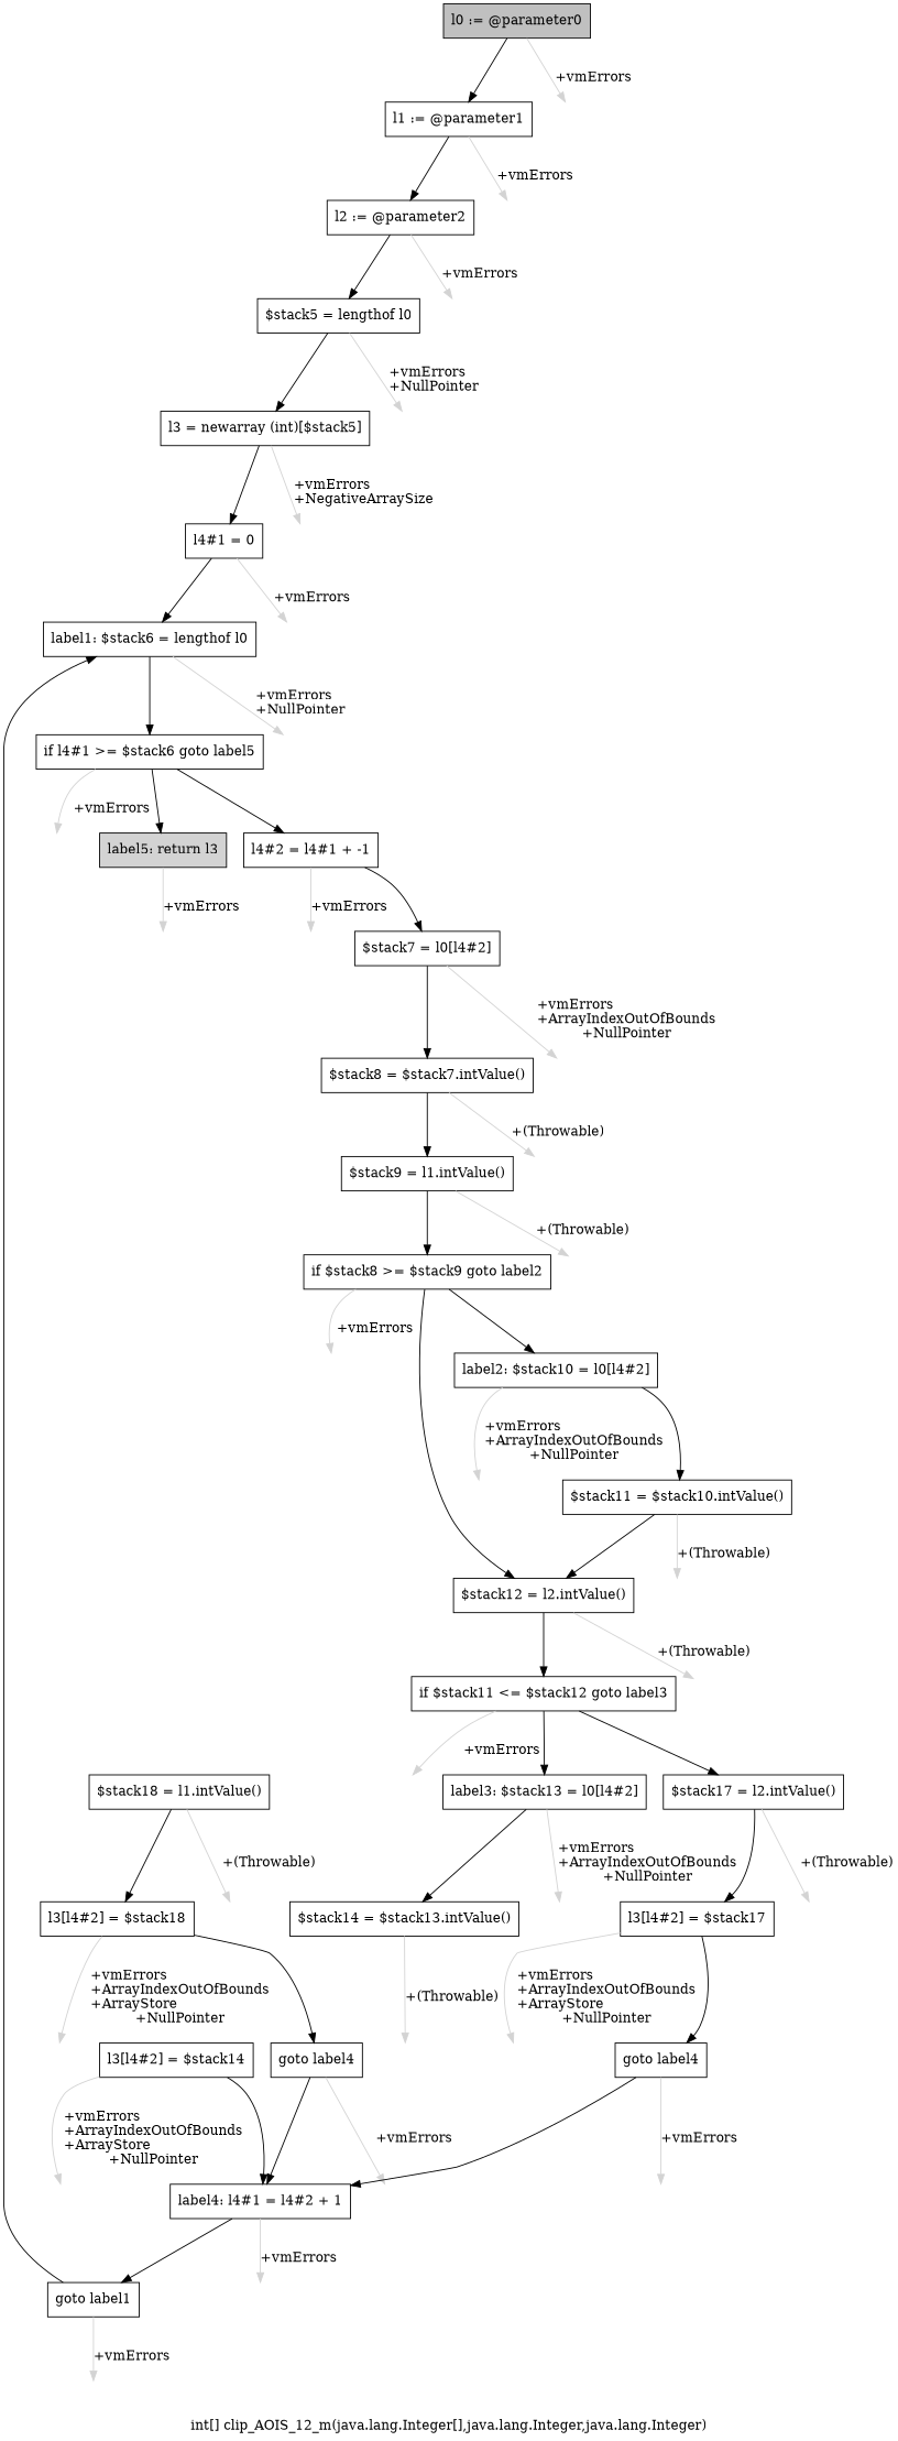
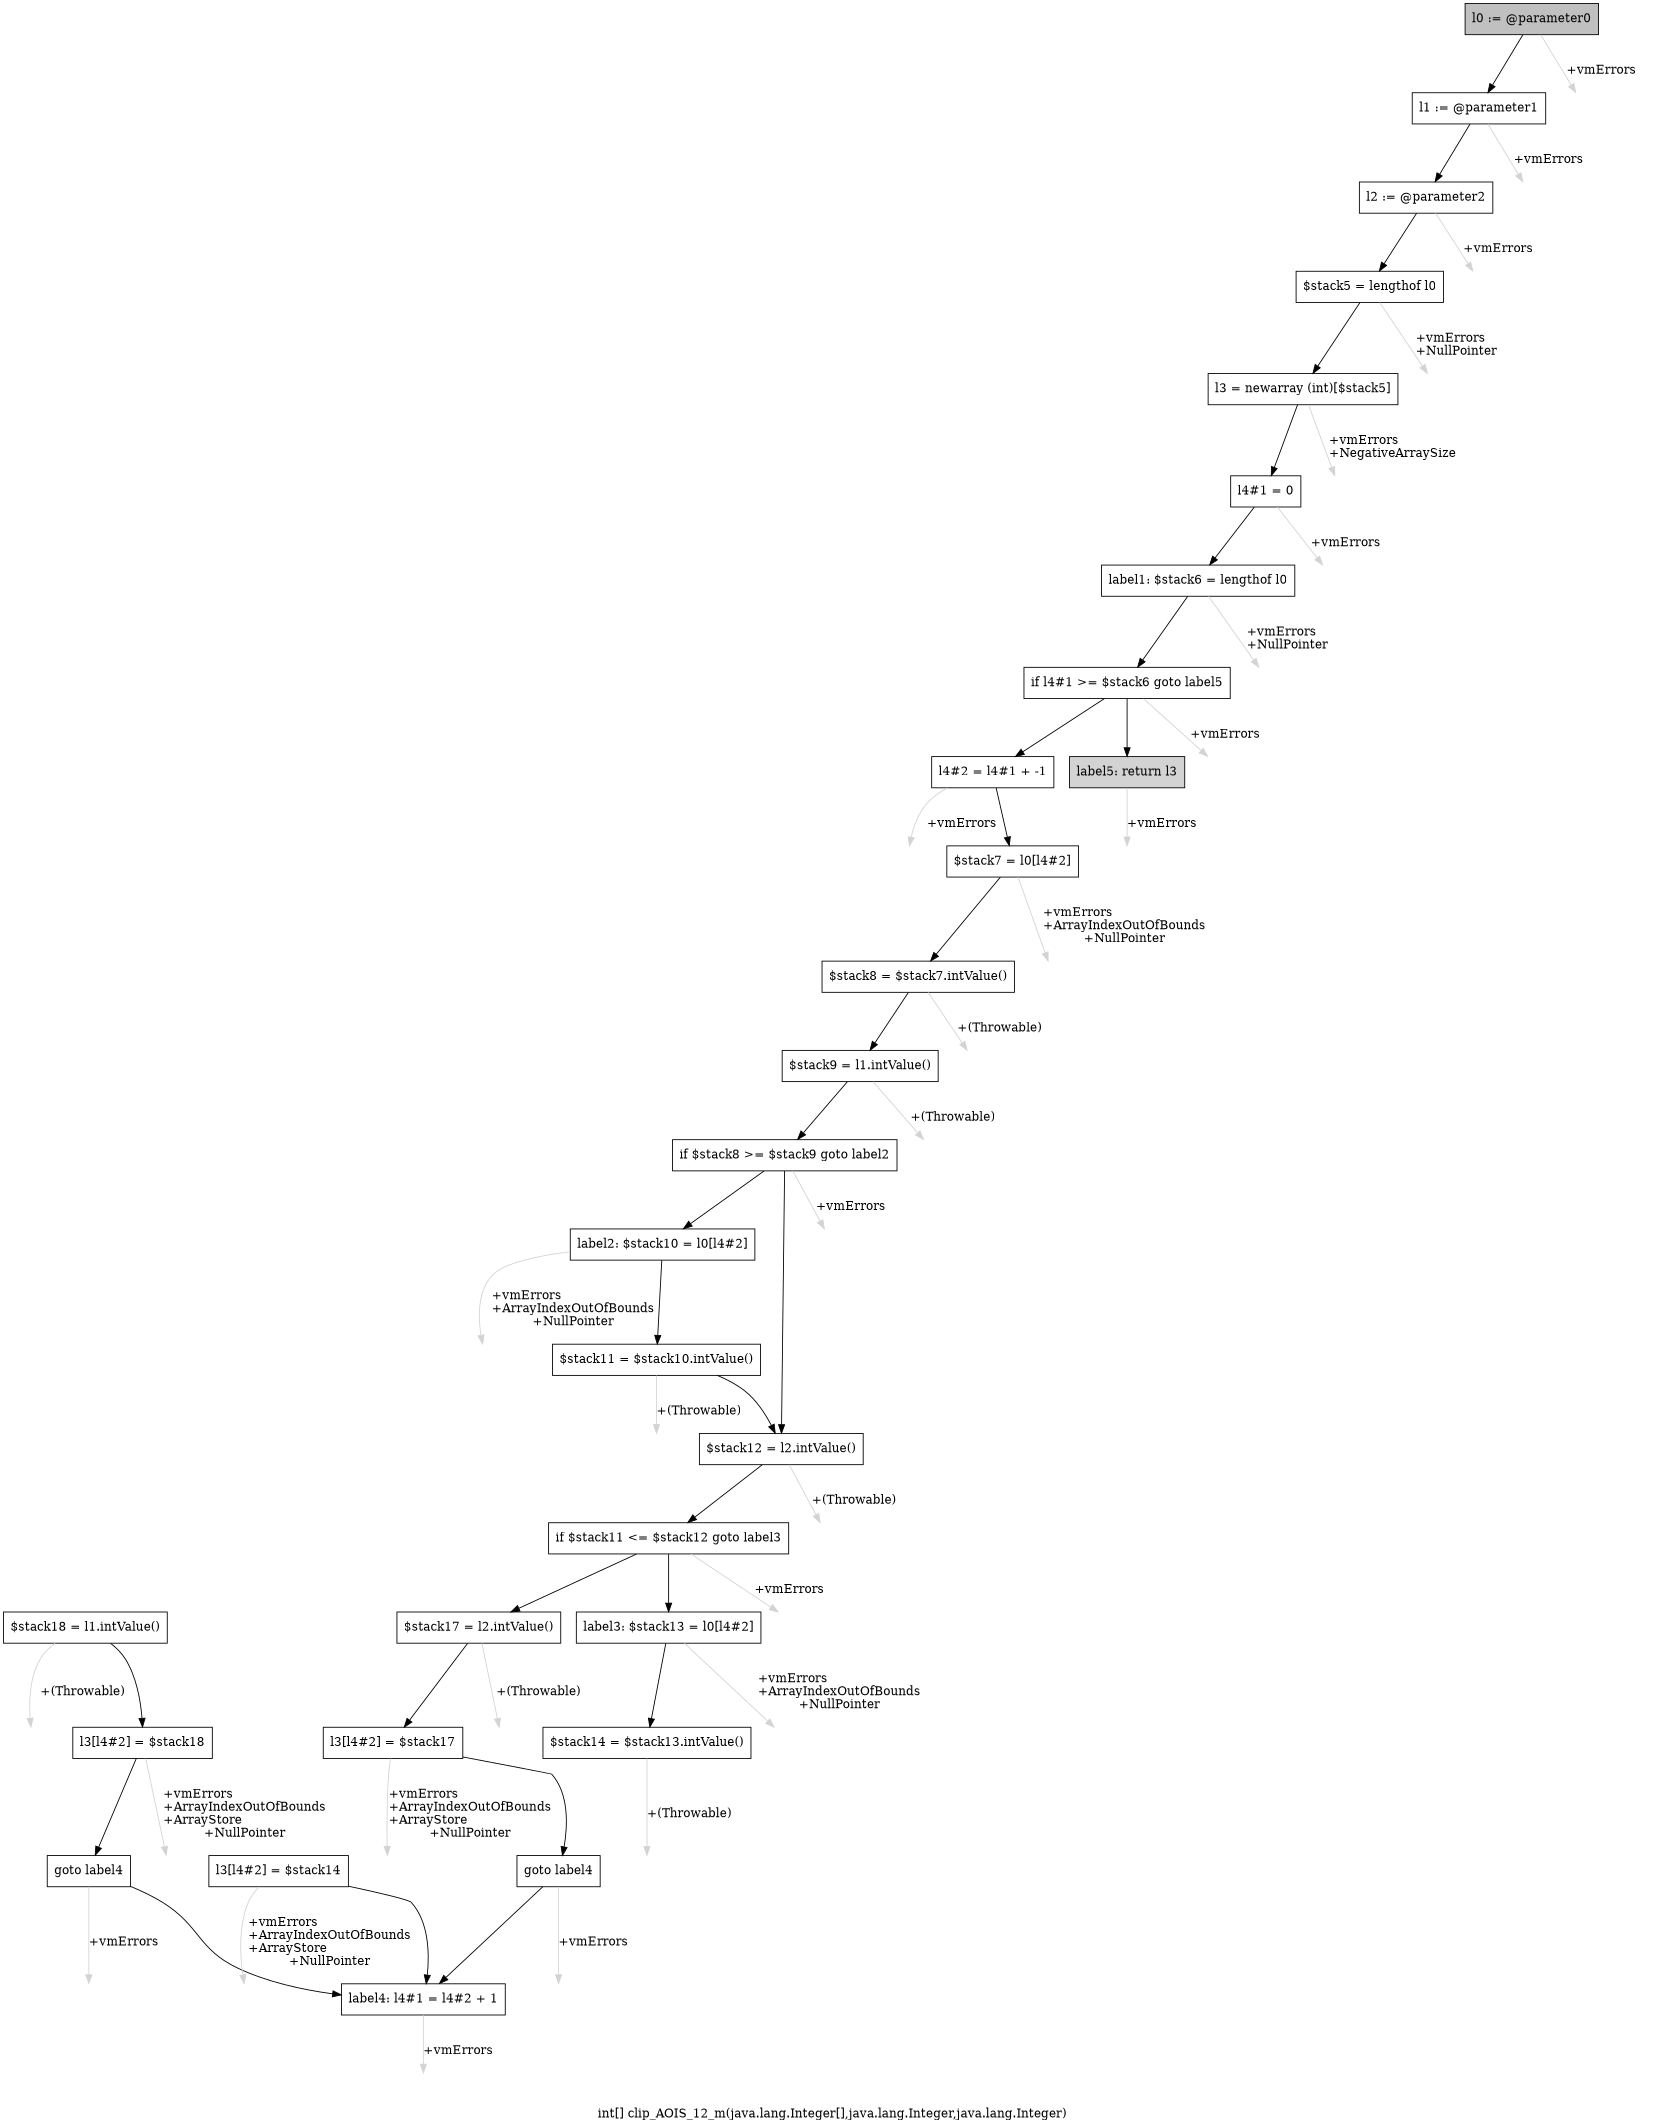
  digraph {
    label="int[] clip_AOIS_12_m(java.lang.Integer[],java.lang.Integer,java.lang.Integer)"
    node [shape=box style=invis]
    edge [color=black]
    n1 [fillcolor=gray label="l0 := @parameter0" style=filled]
    n2 [label="l1 := @parameter1" style=""]
    n3 [label=Esc]
    n4 [label="l2 := @parameter2" style=""]
    n5 [label=Esc]
    n6 [label="$stack5 = lengthof l0" style=""]
    n7 [label=Esc]
    n8 [label="l3 = newarray (int)[$stack5]" style=""]
    n9 [label=Esc]
    n10 [label="l4#1 = 0" style=""]
    n11 [label=Esc]
    n12 [label="label1: $stack6 = lengthof l0" style=""]
    n13 [label=Esc]
    n14 [label="if l4#1 >= $stack6 goto label5" style=""]
    n15 [label=Esc]
    n16 [label="l4#2 = l4#1 + -1" style=""]
    n17 [fillcolor=lightgray label="label5: return l3" style=filled]
    n18 [label=Esc]
    n19 [label="$stack7 = l0[l4#2]" style=""]
    n20 [label=Esc]
    n21 [label=Esc]
    n22 [label="$stack8 = $stack7.intValue()" style=""]
    n23 [label=Esc]
    n24 [label="$stack9 = l1.intValue()" style=""]
    n25 [label=Esc]
    n26 [label="if $stack8 >= $stack9 goto label2" style=""]
    n27 [label=Esc]
    n28 [label="label2: $stack10 = l0[l4#2]" style=""]
    n29 [label=Esc]
    n30 [label="$stack12 = l2.intValue()" style=""]
    n31 [label="$stack18 = l1.intValue()" style=""]
    n32 [label="l3[l4#2] = $stack18" style=""]
    n33 [label=Esc]
    n34 [label="$stack11 = $stack10.intValue()" style=""]
    n35 [label=Esc]
    n36 [label="goto label4" style=""]
    n37 [label=Esc]
    n38 [label=Esc]
    n39 [label="label4: l4#1 = l4#2 + 1" style=""]
    n40 [label=Esc]
-   n41 [label="goto label1" style=""]
    n42 [label=Esc]
    n43 [label=Esc]
    n44 [label="if $stack11 <= $stack12 goto label3" style=""]
    n45 [label=Esc]
    n46 [label="$stack17 = l2.intValue()" style=""]
    n47 [label="label3: $stack13 = l0[l4#2]" style=""]
    n48 [label=Esc]
    n49 [label="l3[l4#2] = $stack17" style=""]
    n50 [label=Esc]
    n51 [label="$stack14 = $stack13.intValue()" style=""]
    n52 [label=Esc]
    n53 [label="goto label4" style=""]
    n54 [label=Esc]
    n55 [label=Esc]
    n56 [label=Esc]
    n57 [label="l3[l4#2] = $stack14" style=""]
    n58 [label=Esc]
    n1 -> n2
    n1 -> n3 [color=lightgray label="\l+vmErrors"]
    n2 -> n4
    n2 -> n5 [color=lightgray label="\l+vmErrors"]
    n4 -> n6
    n4 -> n7 [color=lightgray label="\l+vmErrors"]
    n6 -> n8
    n6 -> n9 [color=lightgray label="\l+vmErrors\l+NullPointer"]
    n8 -> n10
    n8 -> n11 [color=lightgray label="\l+vmErrors\l+NegativeArraySize"]
    n10 -> n12
    n10 -> n13 [color=lightgray label="\l+vmErrors"]
    n12 -> n14
    n12 -> n15 [color=lightgray label="\l+vmErrors\l+NullPointer"]
    n14 -> n16
    n14 -> n17
    n14 -> n18 [color=lightgray label="\l+vmErrors"]
    n16 -> n19
    n16 -> n20 [color=lightgray label="\l+vmErrors"]
    n17 -> n21 [color=lightgray label="\l+vmErrors"]
    n19 -> n22
    n19 -> n23 [color=lightgray label="\l+vmErrors\l+ArrayIndexOutOfBounds\l+NullPointer"]
    n22 -> n24
    n22 -> n25 [color=lightgray label="\l+(Throwable)"]
    n24 -> n26
    n24 -> n27 [color=lightgray label="\l+(Throwable)"]
    n26 -> n28
    n26 -> n29 [color=lightgray label="\l+vmErrors"]
    n26 -> n30
    n28 -> n34
    n28 -> n35 [color=lightgray label="\l+vmErrors\l+ArrayIndexOutOfBounds\l+NullPointer"]
    n30 -> n44
    n30 -> n45 [color=lightgray label="\l+(Throwable)"]
    n31 -> n32
    n31 -> n33 [color=lightgray label="\l+(Throwable)"]
    n32 -> n36
    n32 -> n37 [color=lightgray label="\l+vmErrors\l+ArrayIndexOutOfBounds\l+ArrayStore\l+NullPointer"]
    n34 -> n30
    n34 -> n38 [color=lightgray label="\l+(Throwable)"]
    n36 -> n39
    n36 -> n40 [color=lightgray label="\l+vmErrors"]
-   n39 -> n41
    n39 -> n42 [color=lightgray label="\l+vmErrors"]
-   n41 -> n12
-   n41 -> n43 [color=lightgray label="\l+vmErrors"]
    n44 -> n46
    n44 -> n47
    n44 -> n48 [color=lightgray label="\l+vmErrors"]
    n46 -> n49
    n46 -> n50 [color=lightgray label="\l+(Throwable)"]
    n47 -> n51
    n47 -> n52 [color=lightgray label="\l+vmErrors\l+ArrayIndexOutOfBounds\l+NullPointer"]
    n49 -> n53
    n49 -> n54 [color=lightgray label="\l+vmErrors\l+ArrayIndexOutOfBounds\l+ArrayStore\l+NullPointer"]
    n51 -> n55 [color=lightgray label="\l+(Throwable)"]
    n53 -> n39
    n53 -> n56 [color=lightgray label="\l+vmErrors"]
    n57 -> n39
    n57 -> n58 [color=lightgray label="\l+vmErrors\l+ArrayIndexOutOfBounds\l+ArrayStore\l+NullPointer"]
  }
